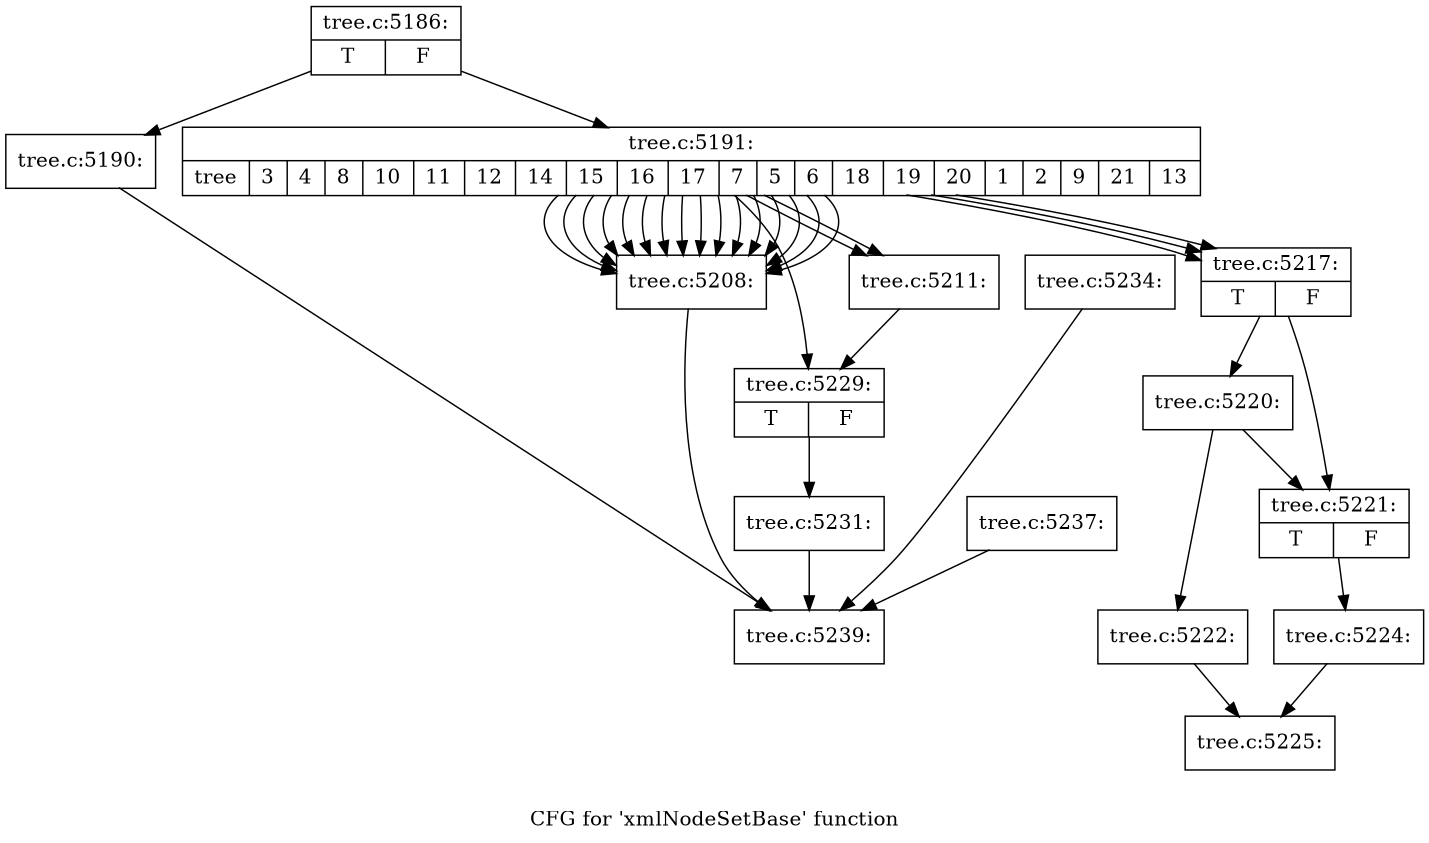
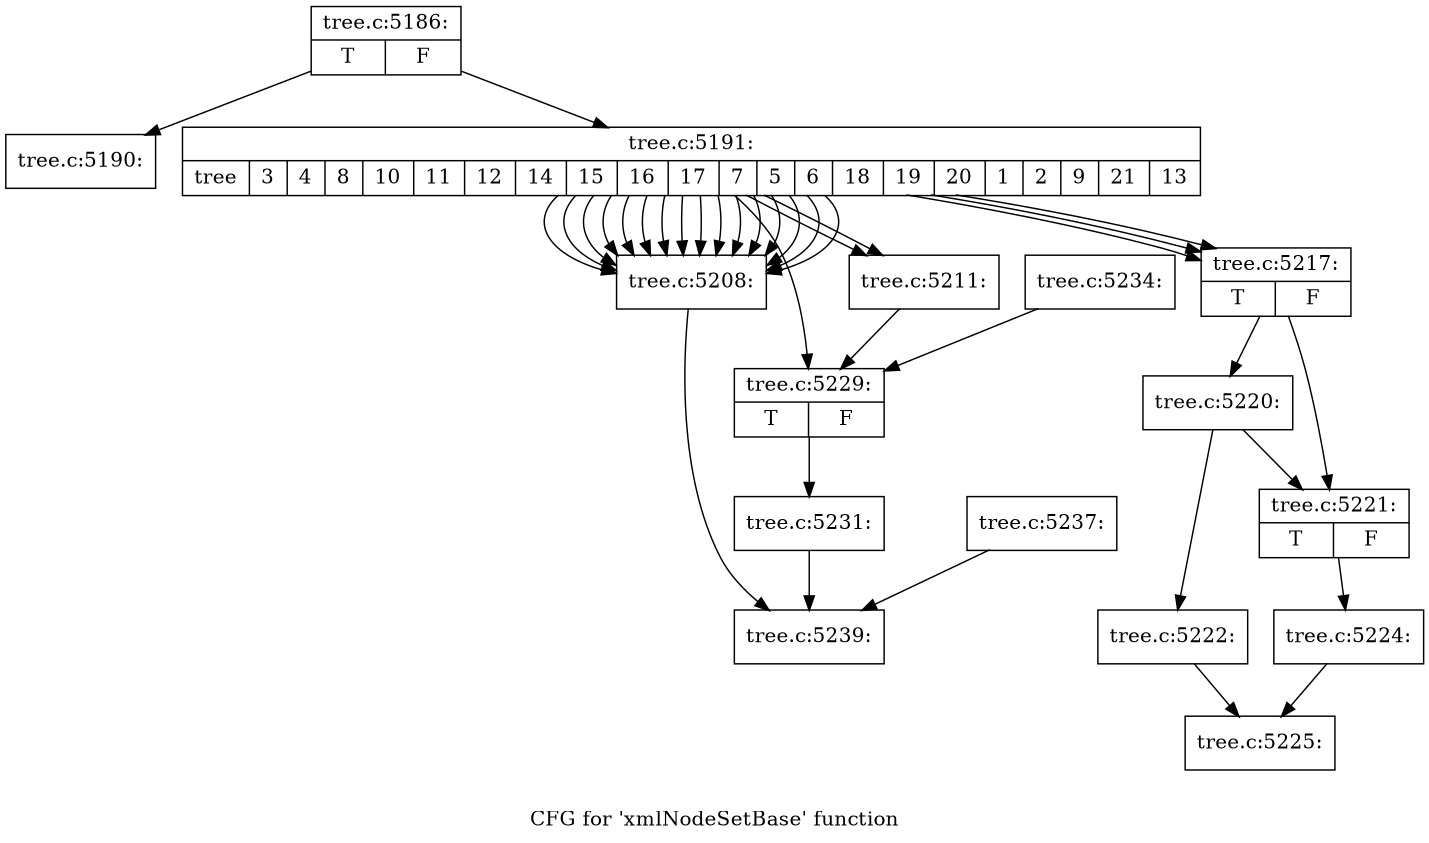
  digraph {
    label="CFG for 'xmlNodeSetBase' function"
    node [shape=record]
    n1 [label="{tree.c:5186:|{<s0>T|<s1>F}}"]
    n2 [label="{tree.c:5190:}"]
    n3 [label="{tree.c:5191:|{<s0>tree|<s1>3|<s2>4|<s3>8|<s4>10|<s5>11|<s6>12|<s7>14|<s8>15|<s9>16|<s10>17|<s11>7|<s12>5|<s13>6|<s14>18|<s15>19|<s16>20|<s17>1|<s18>2|<s19>9|<s20>21|<s21>13}}"]
    n4 [label="{tree.c:5239:}"]
    n5 [label="{tree.c:5229:|{<s0>T|<s1>F}}"]
    n6 [label="{tree.c:5208:}"]
    n7 [label="{tree.c:5211:}"]
    n8 [label="{tree.c:5217:|{<s0>T|<s1>F}}"]
    n9 [label="{tree.c:5231:}"]
    n10 [label="{tree.c:5220:}"]
    n11 [label="{tree.c:5221:|{<s0>T|<s1>F}}"]
    n12 [label="{tree.c:5222:}"]
    n13 [label="{tree.c:5224:}"]
    n14 [label="{tree.c:5225:}"]
    n15 [label="{tree.c:5234:}"]
    n16 [label="{tree.c:5237:}"]
    n1 -> n2
    n1 -> n3
-   n2 -> n4
    n3 -> n5
    n3 -> n6
    n3 -> n6
    n3 -> n6
    n3 -> n6
    n3 -> n6
    n3 -> n6
    n3 -> n6
    n3 -> n6
    n3 -> n6
    n3 -> n6
    n3 -> n6
    n3 -> n6
    n3 -> n6
    n3 -> n6
    n3 -> n6
    n3 -> n6
    n3 -> n7
    n3 -> n7
    n3 -> n8
    n3 -> n8
    n3 -> n8
    n5 -> n9
    n6 -> n4
    n7 -> n5
    n8 -> n10
    n8 -> n11
    n9 -> n4
    n10 -> n11
    n10 -> n12
    n11 -> n13
    n12 -> n14
    n13 -> n14
-   n15 -> n4
+   n15 -> n5
    n16 -> n4
  }
